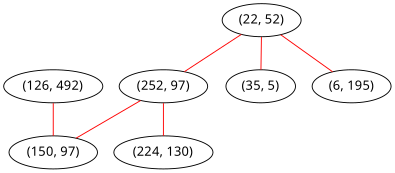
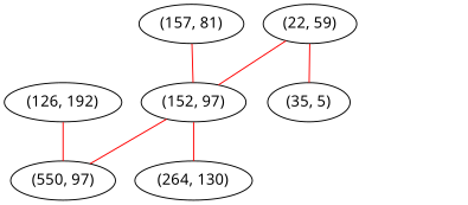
  graph {
    fontname="Noto Sans"
    node [fontname="Noto Sans"]
    edge [color=red fontname="Noto Sans" weight=1]
-   "(152, 97)" [label="(252, 97)"]
-   "(150, 97)"
-   "(264, 130)" [label="(224, 130)"]
+   "(157, 81)"
+   "(152, 97)"
+   "(150, 97)" [label="(550, 97)"]
+   "(264, 130)"
    n5 [label="(35, 5)"]
-   "(126, 192)" [label="(126, 492)"]
-   "(22, 59)" [label="(22, 52)"]
-   "(6, 195)"
+   "(126, 192)"
+   "(22, 59)"
+   "(157, 81)" -- "(152, 97)"
    "(152, 97)" -- "(150, 97)"
    "(152, 97)" -- "(264, 130)"
    "(126, 192)" -- "(150, 97)"
    "(22, 59)" -- "(152, 97)"
    "(22, 59)" -- n5
-   "(22, 59)" -- "(6, 195)"
  }
